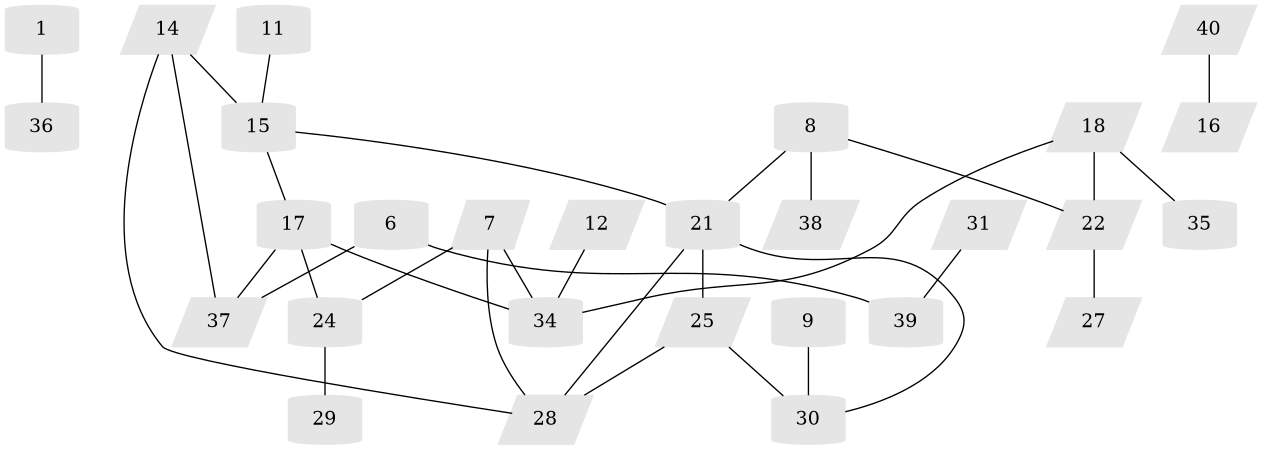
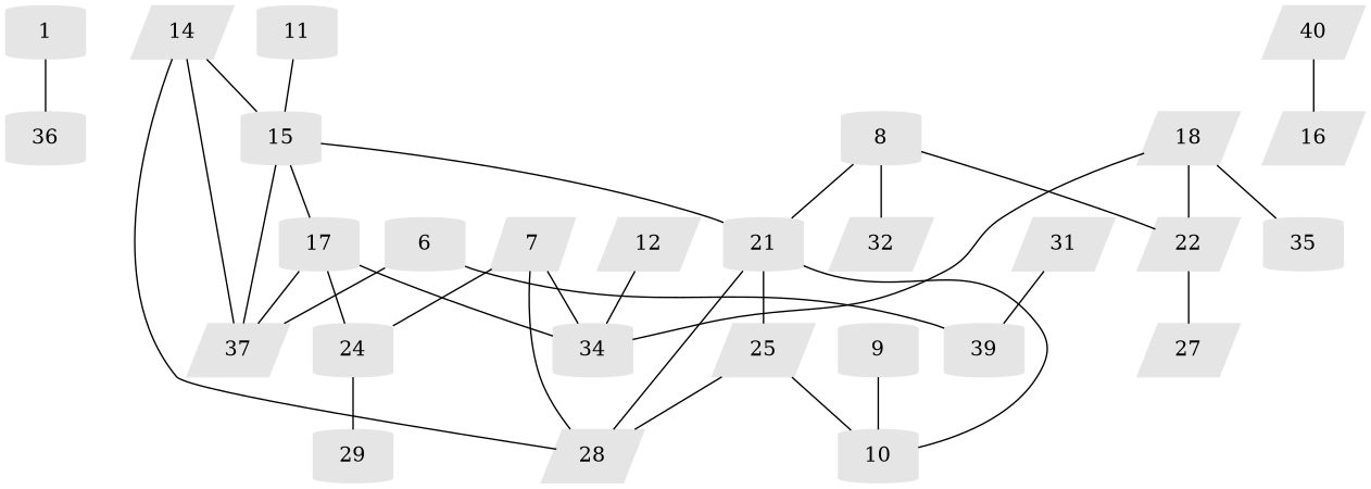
  graph {
    node [color=gray90 shape=cylinder style=filled]
    edge [weight=1.0]
    1
    36
    14 [shape=parallelogram]
    37 [shape=parallelogram]
    28 [shape=parallelogram]
    15
    n7 [label=39]
    6
    7 [shape=parallelogram]
    24
    34
    29
    8
    21
    22 [shape=parallelogram]
-   38 [shape=parallelogram]
-   30
+   38 [shape=parallelogram label=32]
+   30 [label=10]
    25 [shape=parallelogram]
    27 [shape=parallelogram]
    9
    n21 [label=40 shape=parallelogram]
    16 [shape=parallelogram]
    11
    17
    12 [shape=parallelogram]
    18 [shape=parallelogram]
    35
    31 [shape=parallelogram]
    1 -- 36
    14 -- 37
    14 -- 28
    14 -- 15 [weight=2.0]
+   15 -- 37 [weight=2.0]
    15 -- 21
    15 -- 17 [weight=2.0]
    6 -- 37 [weight=2.0]
    6 -- n7
    7 -- 28
    7 -- 24
    7 -- 34
    24 -- 29
    8 -- 21
    8 -- 22
    8 -- 38
    21 -- 28
    21 -- 30
    21 -- 25
    22 -- 27
    25 -- 28
    25 -- 30
    9 -- 30
    n21 -- 16
    11 -- 15
    17 -- 37
    17 -- 24 [weight=2.0]
    17 -- 34
    12 -- 34
    18 -- 34
    18 -- 22
    18 -- 35
    31 -- n7
  }
